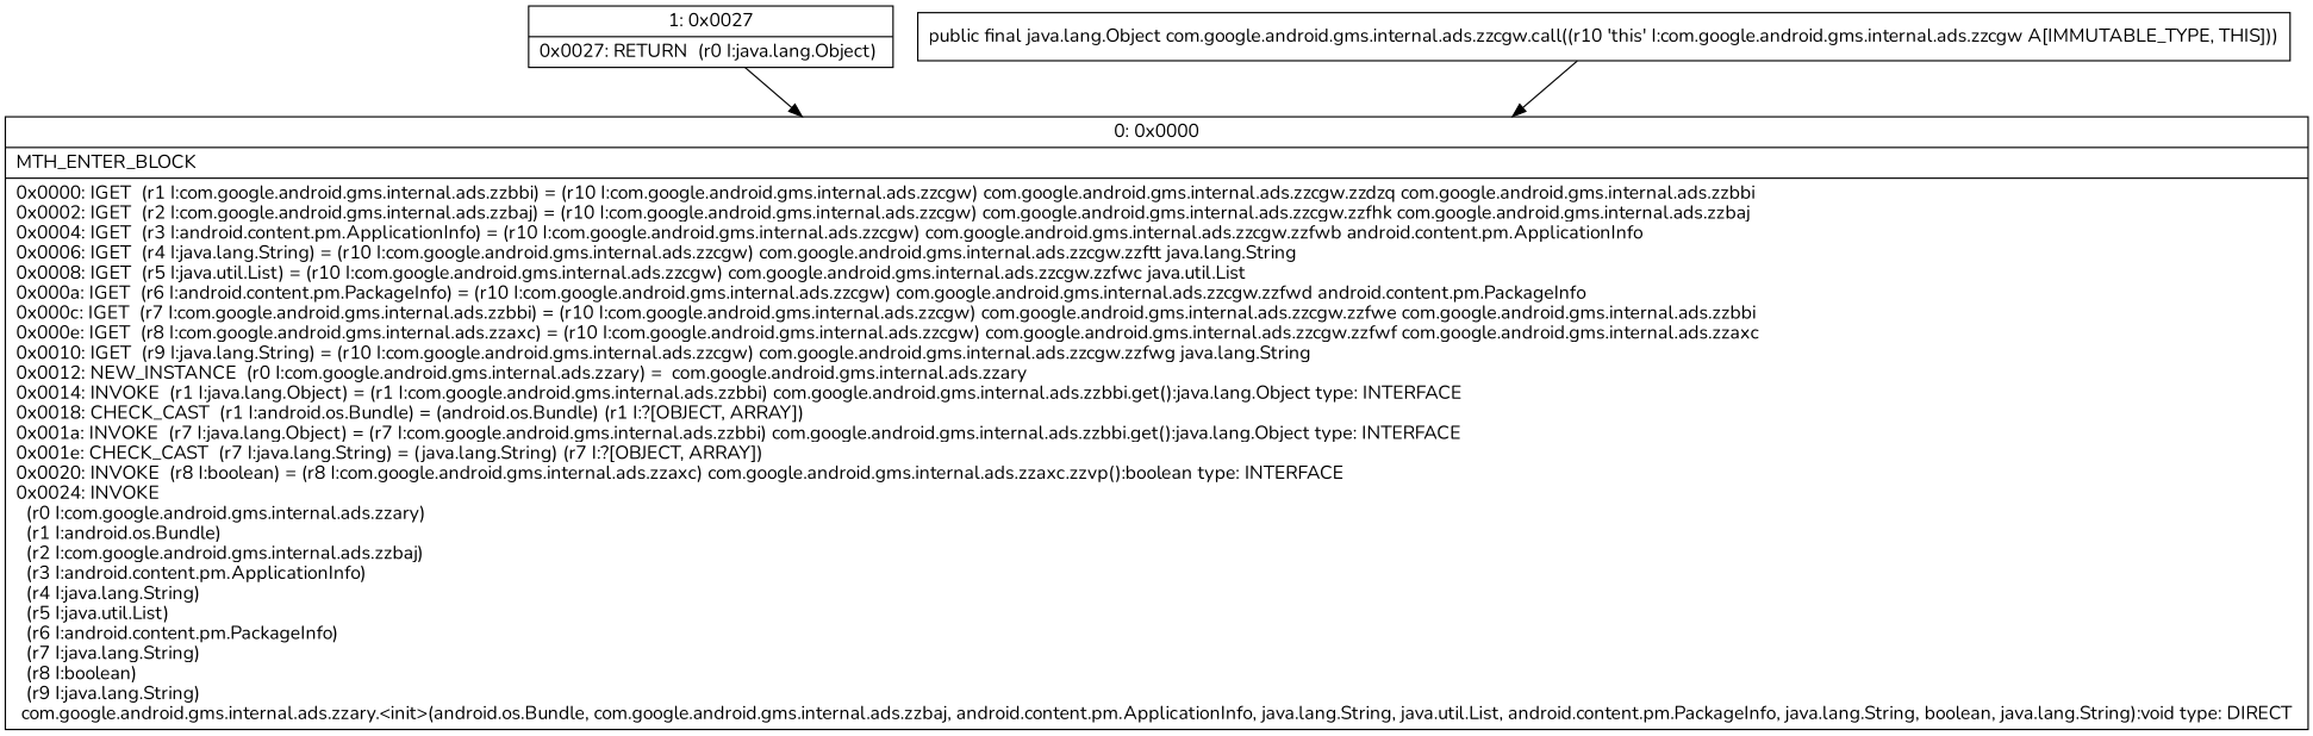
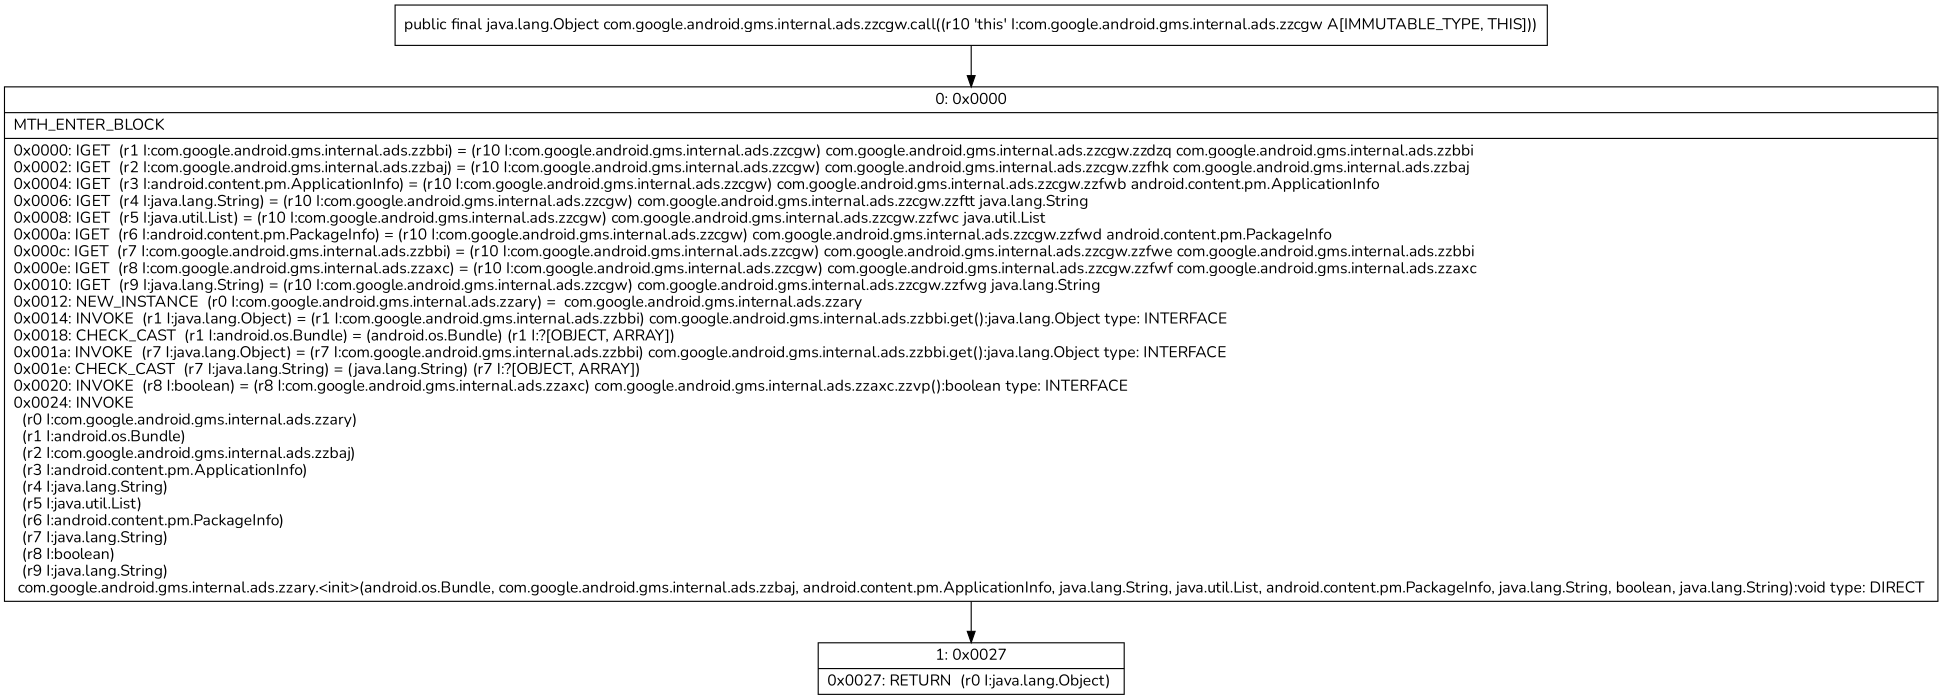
  digraph {
    fontname=Nunito
    node [shape=record fontname=Nunito]
    edge [fontname=Nunito]
    n1 [label="{0\:\ 0x0000|MTH_ENTER_BLOCK\l|0x0000: IGET  (r1 I:com.google.android.gms.internal.ads.zzbbi) = (r10 I:com.google.android.gms.internal.ads.zzcgw) com.google.android.gms.internal.ads.zzcgw.zzdzq com.google.android.gms.internal.ads.zzbbi \l0x0002: IGET  (r2 I:com.google.android.gms.internal.ads.zzbaj) = (r10 I:com.google.android.gms.internal.ads.zzcgw) com.google.android.gms.internal.ads.zzcgw.zzfhk com.google.android.gms.internal.ads.zzbaj \l0x0004: IGET  (r3 I:android.content.pm.ApplicationInfo) = (r10 I:com.google.android.gms.internal.ads.zzcgw) com.google.android.gms.internal.ads.zzcgw.zzfwb android.content.pm.ApplicationInfo \l0x0006: IGET  (r4 I:java.lang.String) = (r10 I:com.google.android.gms.internal.ads.zzcgw) com.google.android.gms.internal.ads.zzcgw.zzftt java.lang.String \l0x0008: IGET  (r5 I:java.util.List) = (r10 I:com.google.android.gms.internal.ads.zzcgw) com.google.android.gms.internal.ads.zzcgw.zzfwc java.util.List \l0x000a: IGET  (r6 I:android.content.pm.PackageInfo) = (r10 I:com.google.android.gms.internal.ads.zzcgw) com.google.android.gms.internal.ads.zzcgw.zzfwd android.content.pm.PackageInfo \l0x000c: IGET  (r7 I:com.google.android.gms.internal.ads.zzbbi) = (r10 I:com.google.android.gms.internal.ads.zzcgw) com.google.android.gms.internal.ads.zzcgw.zzfwe com.google.android.gms.internal.ads.zzbbi \l0x000e: IGET  (r8 I:com.google.android.gms.internal.ads.zzaxc) = (r10 I:com.google.android.gms.internal.ads.zzcgw) com.google.android.gms.internal.ads.zzcgw.zzfwf com.google.android.gms.internal.ads.zzaxc \l0x0010: IGET  (r9 I:java.lang.String) = (r10 I:com.google.android.gms.internal.ads.zzcgw) com.google.android.gms.internal.ads.zzcgw.zzfwg java.lang.String \l0x0012: NEW_INSTANCE  (r0 I:com.google.android.gms.internal.ads.zzary) =  com.google.android.gms.internal.ads.zzary \l0x0014: INVOKE  (r1 I:java.lang.Object) = (r1 I:com.google.android.gms.internal.ads.zzbbi) com.google.android.gms.internal.ads.zzbbi.get():java.lang.Object type: INTERFACE \l0x0018: CHECK_CAST  (r1 I:android.os.Bundle) = (android.os.Bundle) (r1 I:?[OBJECT, ARRAY]) \l0x001a: INVOKE  (r7 I:java.lang.Object) = (r7 I:com.google.android.gms.internal.ads.zzbbi) com.google.android.gms.internal.ads.zzbbi.get():java.lang.Object type: INTERFACE \l0x001e: CHECK_CAST  (r7 I:java.lang.String) = (java.lang.String) (r7 I:?[OBJECT, ARRAY]) \l0x0020: INVOKE  (r8 I:boolean) = (r8 I:com.google.android.gms.internal.ads.zzaxc) com.google.android.gms.internal.ads.zzaxc.zzvp():boolean type: INTERFACE \l0x0024: INVOKE  \l  (r0 I:com.google.android.gms.internal.ads.zzary)\l  (r1 I:android.os.Bundle)\l  (r2 I:com.google.android.gms.internal.ads.zzbaj)\l  (r3 I:android.content.pm.ApplicationInfo)\l  (r4 I:java.lang.String)\l  (r5 I:java.util.List)\l  (r6 I:android.content.pm.PackageInfo)\l  (r7 I:java.lang.String)\l  (r8 I:boolean)\l  (r9 I:java.lang.String)\l com.google.android.gms.internal.ads.zzary.\<init\>(android.os.Bundle, com.google.android.gms.internal.ads.zzbaj, android.content.pm.ApplicationInfo, java.lang.String, java.util.List, android.content.pm.PackageInfo, java.lang.String, boolean, java.lang.String):void type: DIRECT \l}"]
    n2 [label="{1\:\ 0x0027|0x0027: RETURN  (r0 I:java.lang.Object) \l}"]
    n3 [label="{public final java.lang.Object com.google.android.gms.internal.ads.zzcgw.call((r10 'this' I:com.google.android.gms.internal.ads.zzcgw A[IMMUTABLE_TYPE, THIS])) }"]
-   n2 -> n1
+   n1 -> n2
    n3 -> n1
  }
